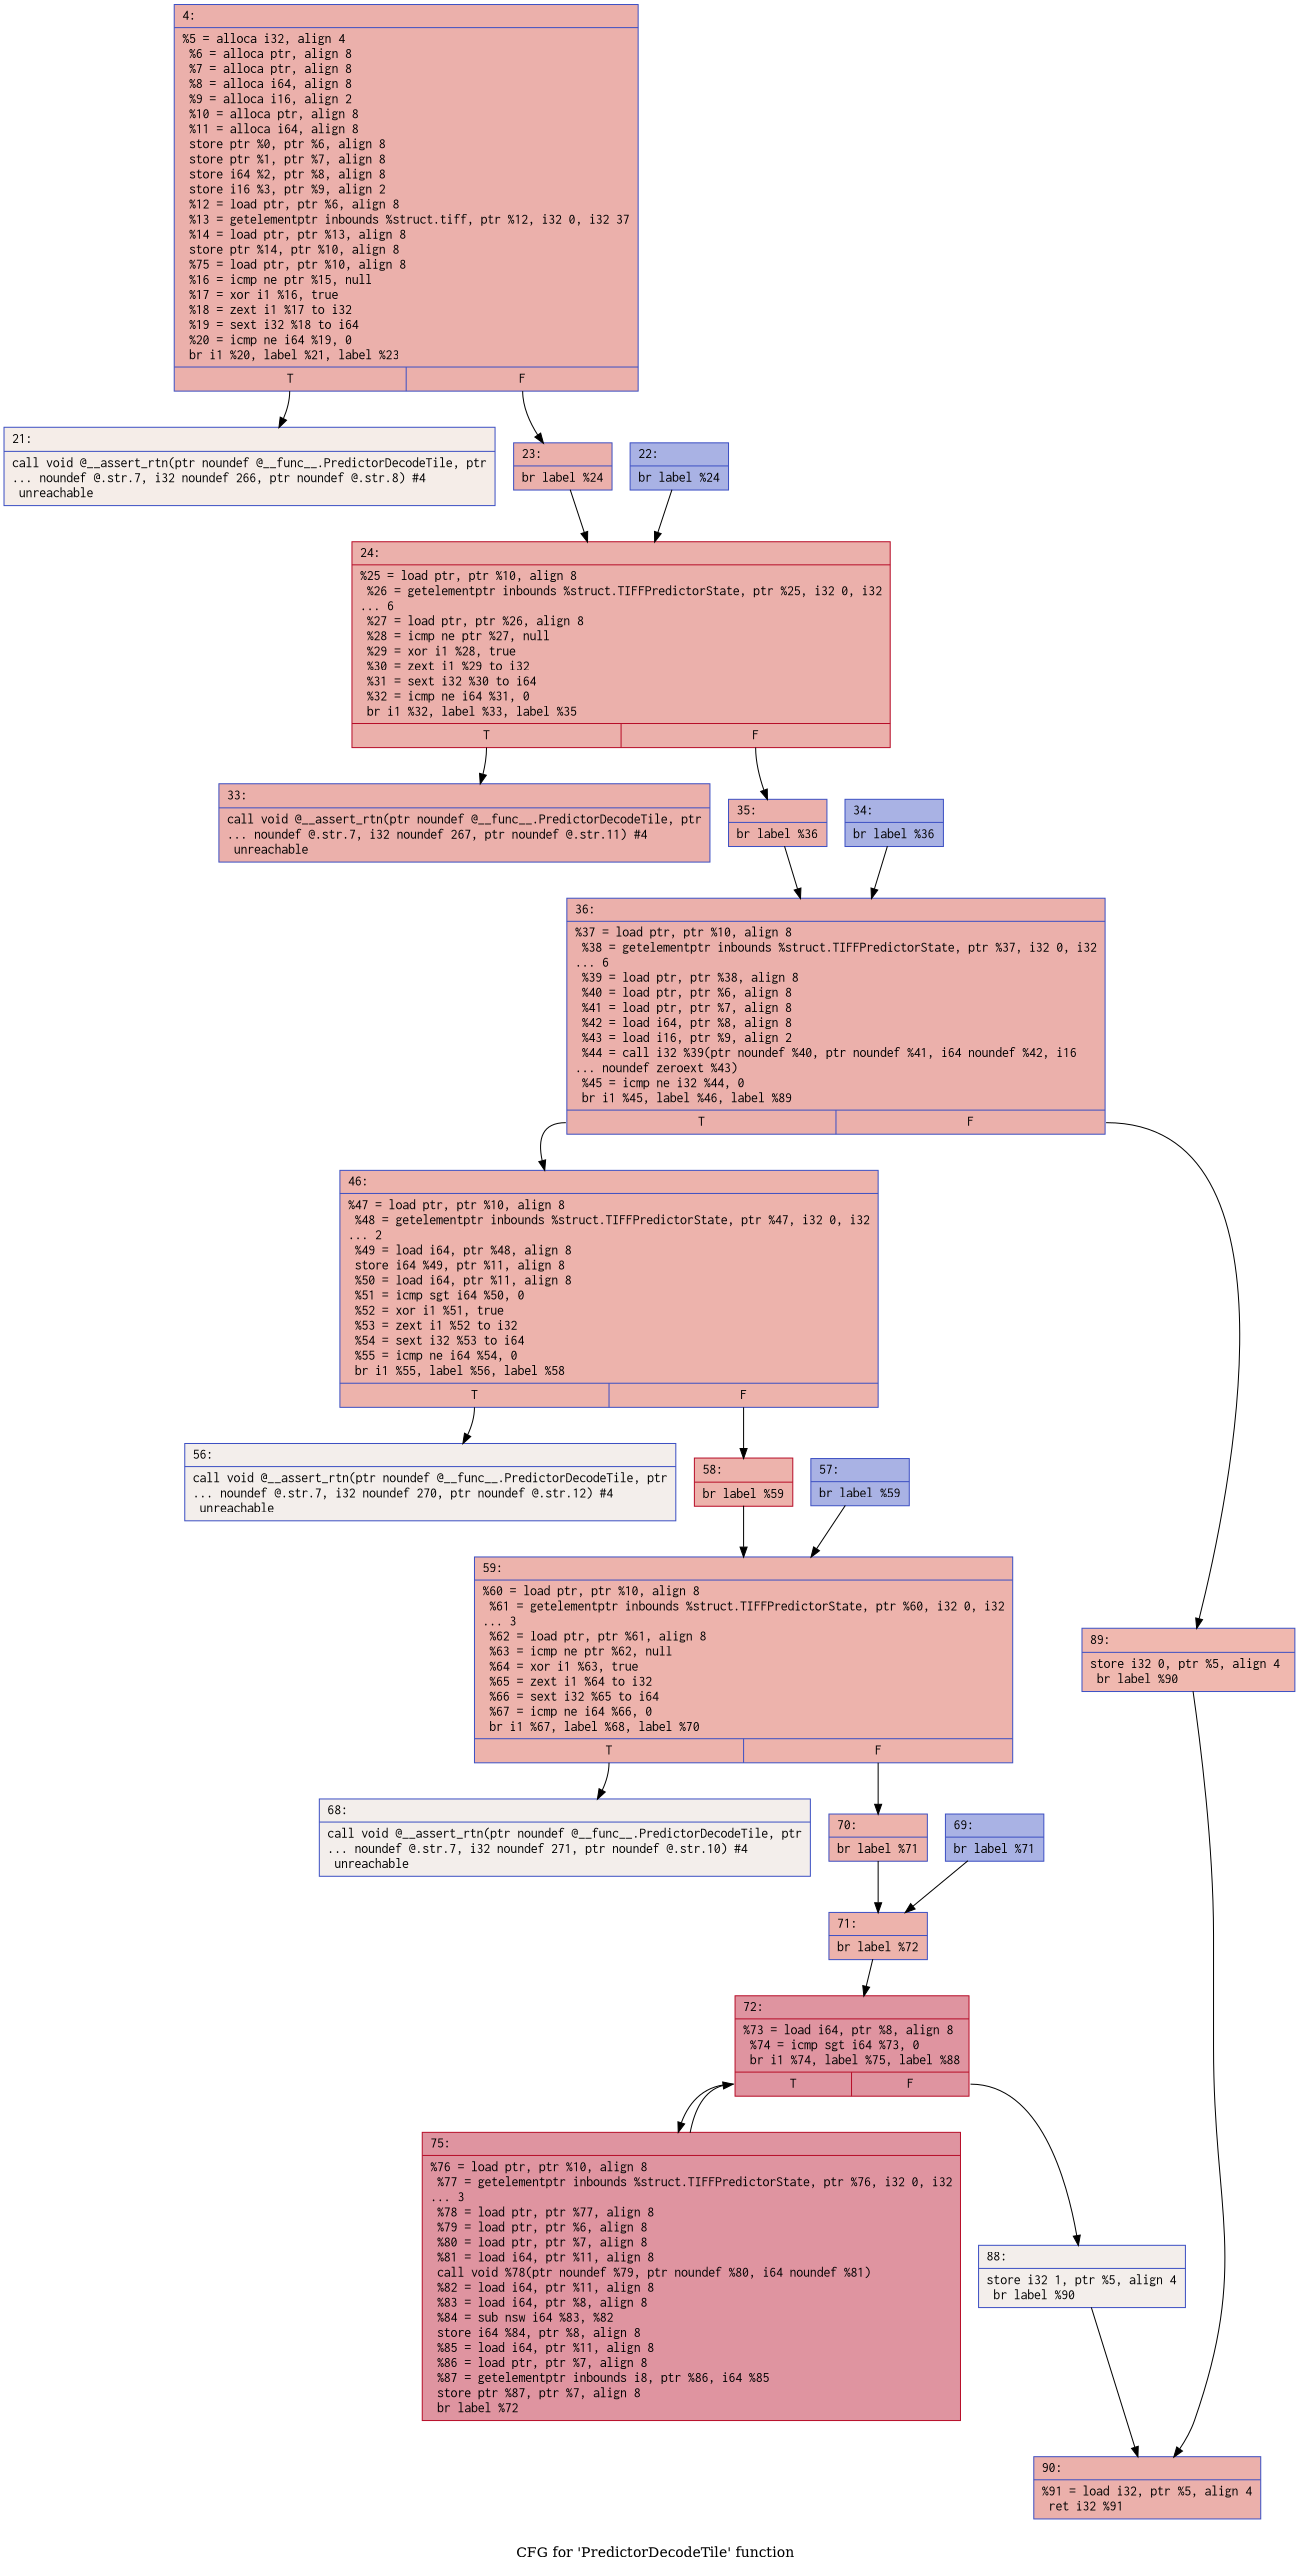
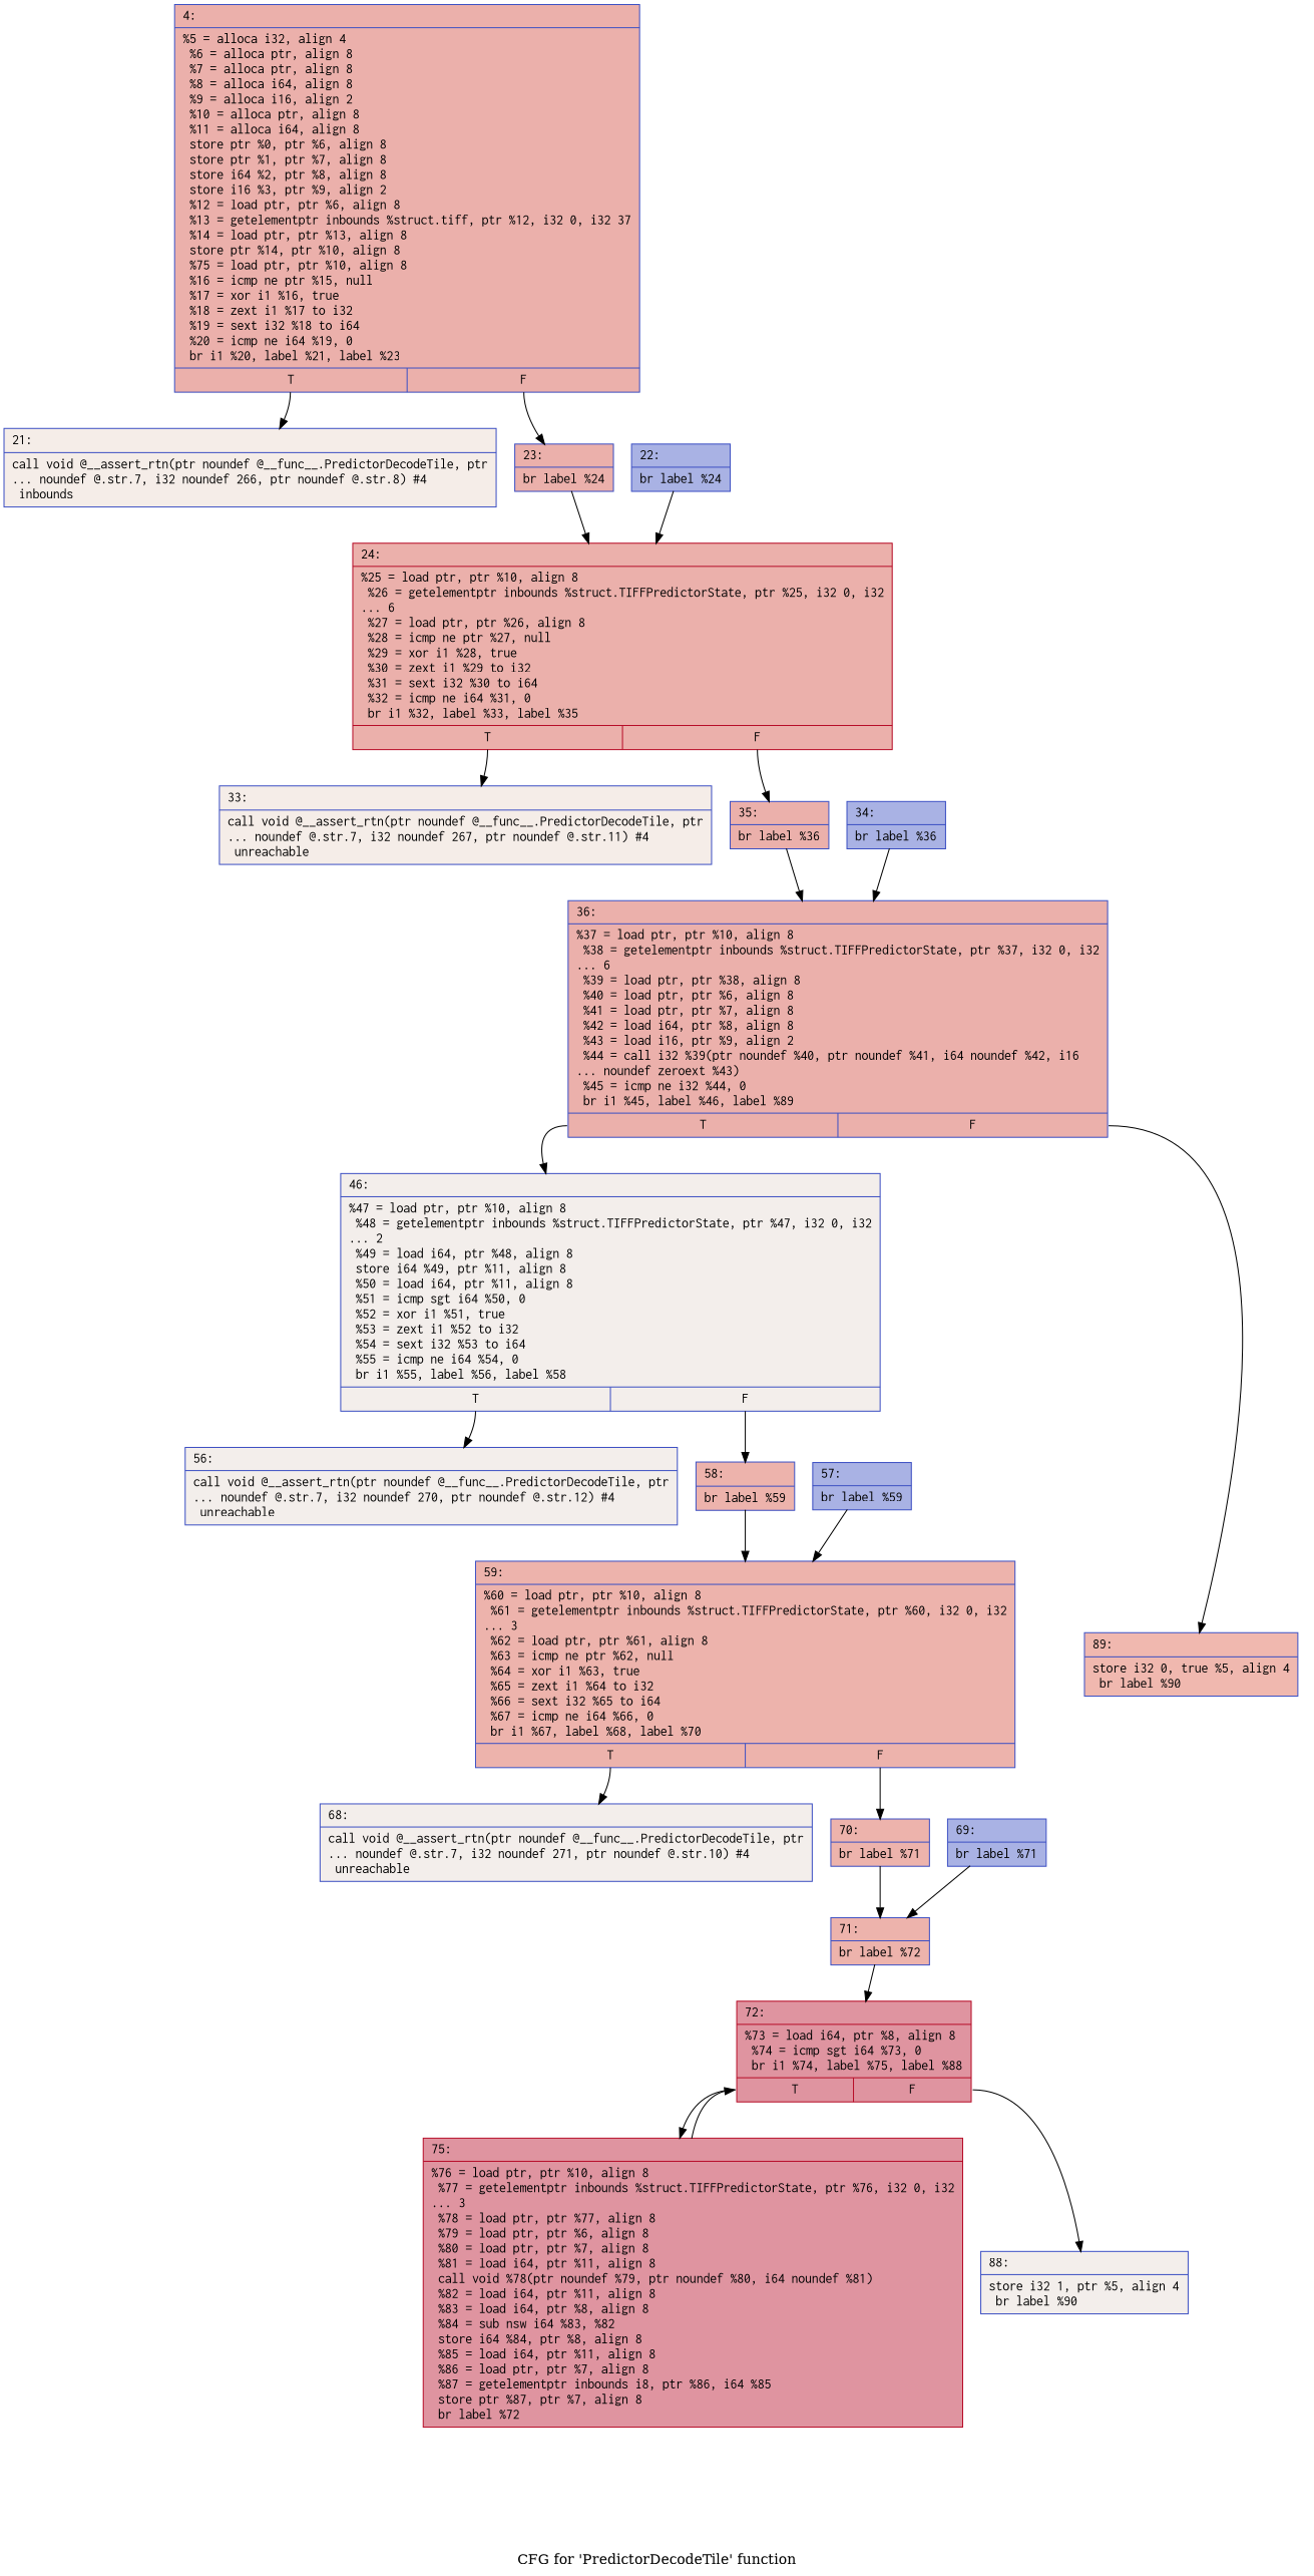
  digraph {
    label="CFG for 'PredictorDecodeTile' function"
    node [color="#3d50c3ff" fillcolor="#d24b4070" fontname=Courier shape=record style=filled]
    n1 [label="{4:\l|  %5 = alloca i32, align 4\l  %6 = alloca ptr, align 8\l  %7 = alloca ptr, align 8\l  %8 = alloca i64, align 8\l  %9 = alloca i16, align 2\l  %10 = alloca ptr, align 8\l  %11 = alloca i64, align 8\l  store ptr %0, ptr %6, align 8\l  store ptr %1, ptr %7, align 8\l  store i64 %2, ptr %8, align 8\l  store i16 %3, ptr %9, align 2\l  %12 = load ptr, ptr %6, align 8\l  %13 = getelementptr inbounds %struct.tiff, ptr %12, i32 0, i32 37\l  %14 = load ptr, ptr %13, align 8\l  store ptr %14, ptr %10, align 8\l  %75 = load ptr, ptr %10, align 8\l  %16 = icmp ne ptr %15, null\l  %17 = xor i1 %16, true\l  %18 = zext i1 %17 to i32\l  %19 = sext i32 %18 to i64\l  %20 = icmp ne i64 %19, 0\l  br i1 %20, label %21, label %23\l|{<s0>T|<s1>F}}"]
-   n2 [fillcolor="#e8d6cc70" label="{21:\l|  call void @__assert_rtn(ptr noundef @__func__.PredictorDecodeTile, ptr\l... noundef @.str.7, i32 noundef 266, ptr noundef @.str.8) #4\l  unreachable\l}"]
+   n2 [fillcolor="#e8d6cc70" label="{21:\l|  call void @__assert_rtn(ptr noundef @__func__.PredictorDecodeTile, ptr\l... noundef @.str.7, i32 noundef 266, ptr noundef @.str.8) #4\l  inbounds\l}"]
    n3 [label="{23:\l|  br label %24\l}"]
    n4 [color="#b70d28ff" label="{24:\l|  %25 = load ptr, ptr %10, align 8\l  %26 = getelementptr inbounds %struct.TIFFPredictorState, ptr %25, i32 0, i32\l... 6\l  %27 = load ptr, ptr %26, align 8\l  %28 = icmp ne ptr %27, null\l  %29 = xor i1 %28, true\l  %30 = zext i1 %29 to i32\l  %31 = sext i32 %30 to i64\l  %32 = icmp ne i64 %31, 0\l  br i1 %32, label %33, label %35\l|{<s0>T|<s1>F}}"]
-   n5 [label="{33:\l|  call void @__assert_rtn(ptr noundef @__func__.PredictorDecodeTile, ptr\l... noundef @.str.7, i32 noundef 267, ptr noundef @.str.11) #4\l  unreachable\l}"]
+   n5 [fillcolor="#e8d6cc70" label="{33:\l|  call void @__assert_rtn(ptr noundef @__func__.PredictorDecodeTile, ptr\l... noundef @.str.7, i32 noundef 267, ptr noundef @.str.11) #4\l  unreachable\l}"]
    n6 [label="{35:\l|  br label %36\l}"]
    n7 [fillcolor="#3d50c370" label="{22:\l|  br label %24\l}"]
    n8 [label="{36:\l|  %37 = load ptr, ptr %10, align 8\l  %38 = getelementptr inbounds %struct.TIFFPredictorState, ptr %37, i32 0, i32\l... 6\l  %39 = load ptr, ptr %38, align 8\l  %40 = load ptr, ptr %6, align 8\l  %41 = load ptr, ptr %7, align 8\l  %42 = load i64, ptr %8, align 8\l  %43 = load i16, ptr %9, align 2\l  %44 = call i32 %39(ptr noundef %40, ptr noundef %41, i64 noundef %42, i16\l... noundef zeroext %43)\l  %45 = icmp ne i32 %44, 0\l  br i1 %45, label %46, label %89\l|{<s0>T|<s1>F}}"]
-   n9 [fillcolor="#d6524470" label="{46:\l|  %47 = load ptr, ptr %10, align 8\l  %48 = getelementptr inbounds %struct.TIFFPredictorState, ptr %47, i32 0, i32\l... 2\l  %49 = load i64, ptr %48, align 8\l  store i64 %49, ptr %11, align 8\l  %50 = load i64, ptr %11, align 8\l  %51 = icmp sgt i64 %50, 0\l  %52 = xor i1 %51, true\l  %53 = zext i1 %52 to i32\l  %54 = sext i32 %53 to i64\l  %55 = icmp ne i64 %54, 0\l  br i1 %55, label %56, label %58\l|{<s0>T|<s1>F}}"]
-   n10 [fillcolor="#dc5d4a70" label="{89:\l|  store i32 0, ptr %5, align 4\l  br label %90\l}"]
+   n9 [fillcolor="#e5d8d170" label="{46:\l|  %47 = load ptr, ptr %10, align 8\l  %48 = getelementptr inbounds %struct.TIFFPredictorState, ptr %47, i32 0, i32\l... 2\l  %49 = load i64, ptr %48, align 8\l  store i64 %49, ptr %11, align 8\l  %50 = load i64, ptr %11, align 8\l  %51 = icmp sgt i64 %50, 0\l  %52 = xor i1 %51, true\l  %53 = zext i1 %52 to i32\l  %54 = sext i32 %53 to i64\l  %55 = icmp ne i64 %54, 0\l  br i1 %55, label %56, label %58\l|{<s0>T|<s1>F}}"]
+   n10 [fillcolor="#dc5d4a70" label="{89:\l|  store i32 0, true %5, align 4\l  br label %90\l}"]
    n11 [fillcolor="#3d50c370" label="{34:\l|  br label %36\l}"]
    n12 [fillcolor="#e5d8d170" label="{56:\l|  call void @__assert_rtn(ptr noundef @__func__.PredictorDecodeTile, ptr\l... noundef @.str.7, i32 noundef 270, ptr noundef @.str.12) #4\l  unreachable\l}"]
-   n13 [color="#b70d28ff" fillcolor="#d6524470" label="{58:\l|  br label %59\l}"]
-   n14 [label="{90:\l|  %91 = load i32, ptr %5, align 4\l  ret i32 %91\l}"]
+   n13 [fillcolor="#d6524470" label="{58:\l|  br label %59\l}"]
    n15 [fillcolor="#d6524470" label="{59:\l|  %60 = load ptr, ptr %10, align 8\l  %61 = getelementptr inbounds %struct.TIFFPredictorState, ptr %60, i32 0, i32\l... 3\l  %62 = load ptr, ptr %61, align 8\l  %63 = icmp ne ptr %62, null\l  %64 = xor i1 %63, true\l  %65 = zext i1 %64 to i32\l  %66 = sext i32 %65 to i64\l  %67 = icmp ne i64 %66, 0\l  br i1 %67, label %68, label %70\l|{<s0>T|<s1>F}}"]
    n16 [fillcolor="#e5d8d170" label="{68:\l|  call void @__assert_rtn(ptr noundef @__func__.PredictorDecodeTile, ptr\l... noundef @.str.7, i32 noundef 271, ptr noundef @.str.10) #4\l  unreachable\l}"]
    n17 [fillcolor="#d6524470" label="{70:\l|  br label %71\l}"]
    n18 [fillcolor="#3d50c370" label="{57:\l|  br label %59\l}"]
    n19 [fillcolor="#d6524470" label="{71:\l|  br label %72\l}"]
    n20 [color="#b70d28ff" fillcolor="#b70d2870" label="{72:\l|  %73 = load i64, ptr %8, align 8\l  %74 = icmp sgt i64 %73, 0\l  br i1 %74, label %75, label %88\l|{<s0>T|<s1>F}}"]
    n21 [fillcolor="#3d50c370" label="{69:\l|  br label %71\l}"]
    n22 [color="#b70d28ff" fillcolor="#b70d2870" label="{75:\l|  %76 = load ptr, ptr %10, align 8\l  %77 = getelementptr inbounds %struct.TIFFPredictorState, ptr %76, i32 0, i32\l... 3\l  %78 = load ptr, ptr %77, align 8\l  %79 = load ptr, ptr %6, align 8\l  %80 = load ptr, ptr %7, align 8\l  %81 = load i64, ptr %11, align 8\l  call void %78(ptr noundef %79, ptr noundef %80, i64 noundef %81)\l  %82 = load i64, ptr %11, align 8\l  %83 = load i64, ptr %8, align 8\l  %84 = sub nsw i64 %83, %82\l  store i64 %84, ptr %8, align 8\l  %85 = load i64, ptr %11, align 8\l  %86 = load ptr, ptr %7, align 8\l  %87 = getelementptr inbounds i8, ptr %86, i64 %85\l  store ptr %87, ptr %7, align 8\l  br label %72\l}"]
    n23 [fillcolor="#e5d8d170" label="{88:\l|  store i32 1, ptr %5, align 4\l  br label %90\l}"]
    n1 -> n2 [tailport=s0]
    n1 -> n3 [tailport=s1]
    n3 -> n4
    n4 -> n5 [tailport=s0]
    n4 -> n6 [tailport=s1]
    n6 -> n8
    n7 -> n4
    n8 -> n9 [tailport=s0]
    n8 -> n10 [tailport=s1]
    n9 -> n12 [tailport=s0]
    n9 -> n13 [tailport=s1]
-   n10 -> n14
    n11 -> n8
    n13 -> n15
    n15 -> n16 [tailport=s0]
    n15 -> n17 [tailport=s1]
    n17 -> n19
    n18 -> n15
    n19 -> n20
    n20 -> n22 [tailport=s0]
    n20 -> n23 [tailport=s1]
    n21 -> n19
    n22 -> n20
-   n23 -> n14
  }
